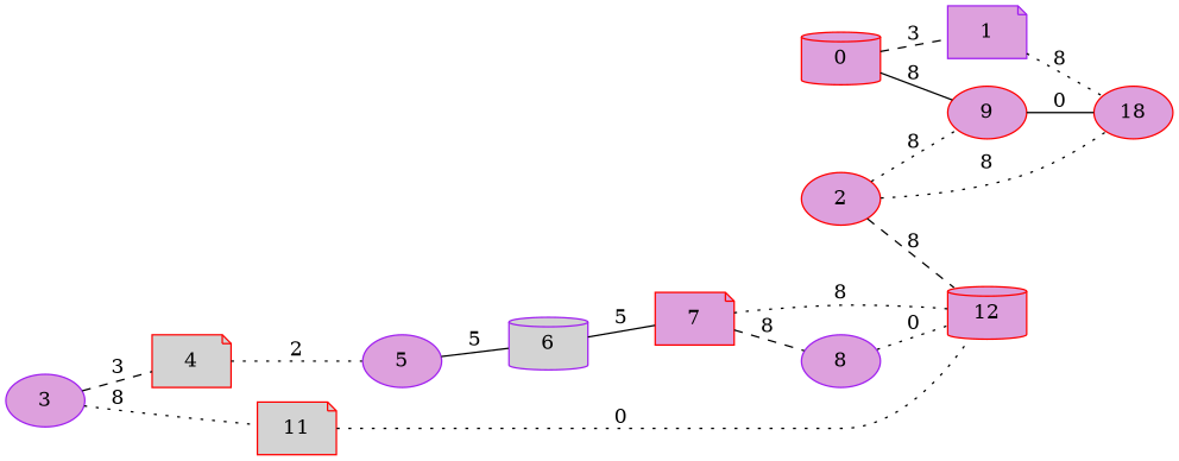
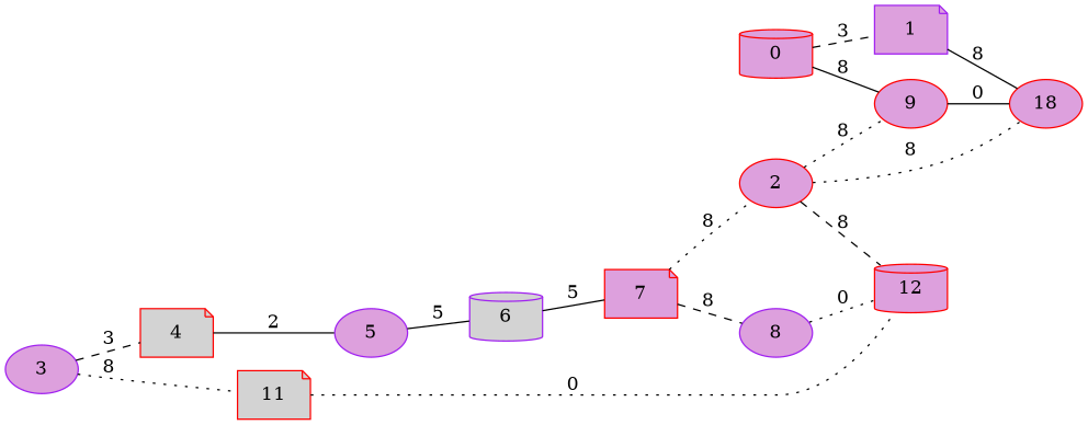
  graph {
    rankdir=LR
    node [color=red fillcolor=plum shape=ellipse style=filled weight=1]
    edge [style=solid]
    0 [shape=cylinder]
    1 [color=purple shape=note]
    9 [weight=3]
    n4 [label=18 weight=3]
    2
    12 [shape=cylinder weight=3]
    11 [fillcolor=lightgrey shape=note weight=3]
    3 [color=purple]
    4 [fillcolor=lightgrey shape=note]
    5 [color=purple]
    6 [color=purple fillcolor=lightgrey shape=cylinder]
    7 [shape=note]
    8 [color=purple weight=4]
    0 -- 1 [label=3 style=dashed]
    0 -- 9 [label=8]
-   1 -- n4 [label=8 style=dotted]
+   1 -- n4 [label=8]
    9 -- n4 [label=0]
    2 -- 9 [label=8 style=dotted]
    2 -- n4 [label=8 style=dotted]
    2 -- 12 [label=8 style=dashed]
    11 -- 12 [label=0 style=dotted]
    3 -- 11 [label=8 style=dotted]
    3 -- 4 [label=3 style=dashed]
-   4 -- 5 [label=2 style=dotted]
+   4 -- 5 [label=2]
    5 -- 6 [label=5]
    6 -- 7 [label=5]
-   7 -- 12 [label=8 style=dotted]
+   7 -- 2 [label=8 style=dotted]
    7 -- 8 [label=8 style=dashed]
    8 -- 12 [label=0 style=dotted]
  }
